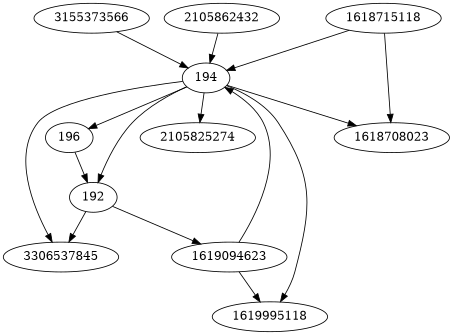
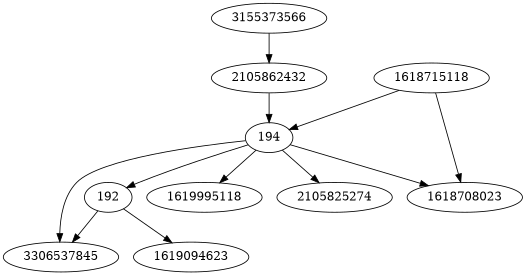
  strict digraph {
    2105862432
    194
    192
    3306537845
-   196
    1619995118
    1618708023
    2105825274
    n9 [label=1619094623]
    1618715118
    3155373566
    2105862432 -> 194
    194 -> 192
    194 -> 3306537845
-   194 -> 196
    194 -> 1619995118
    194 -> 1618708023
    194 -> 2105825274
    192 -> 3306537845
    192 -> n9
-   196 -> 192
-   n9 -> 194
-   n9 -> 1619995118
    1618715118 -> 194
    1618715118 -> 1618708023
-   3155373566 -> 194
+   3155373566 -> 2105862432
  }
